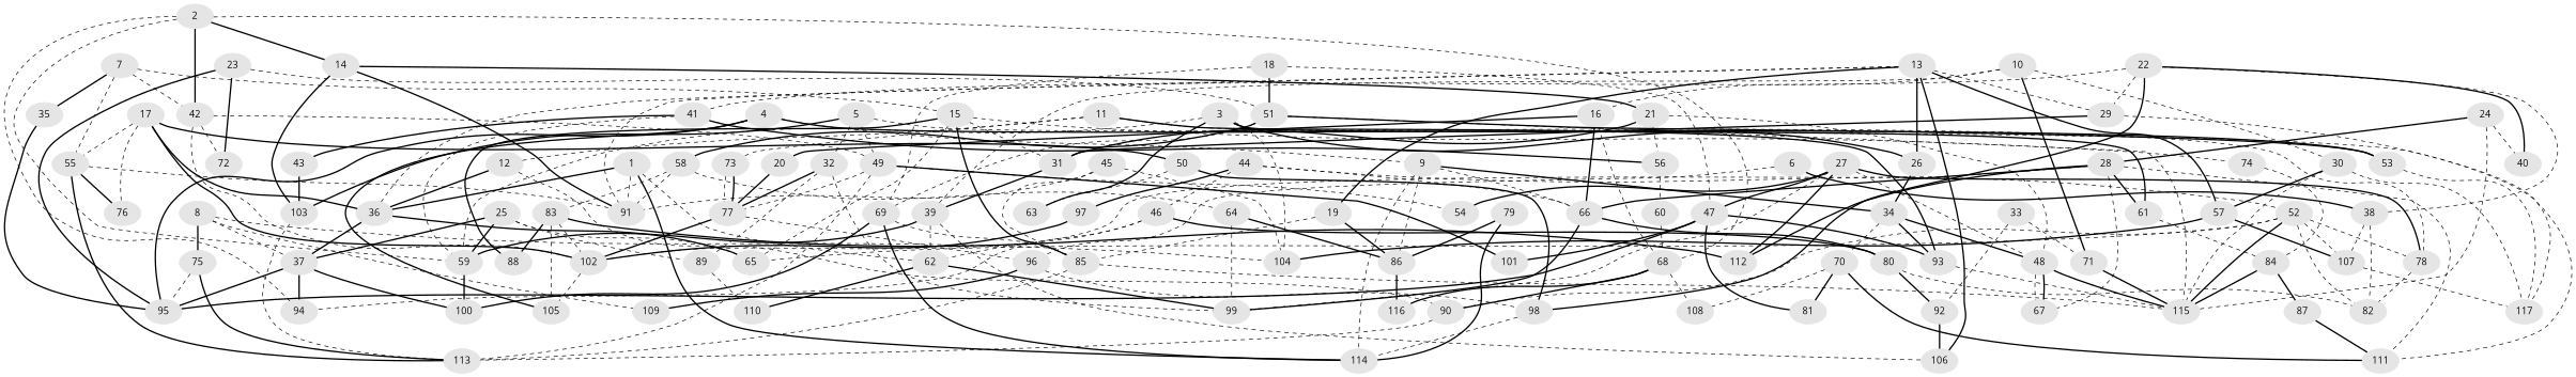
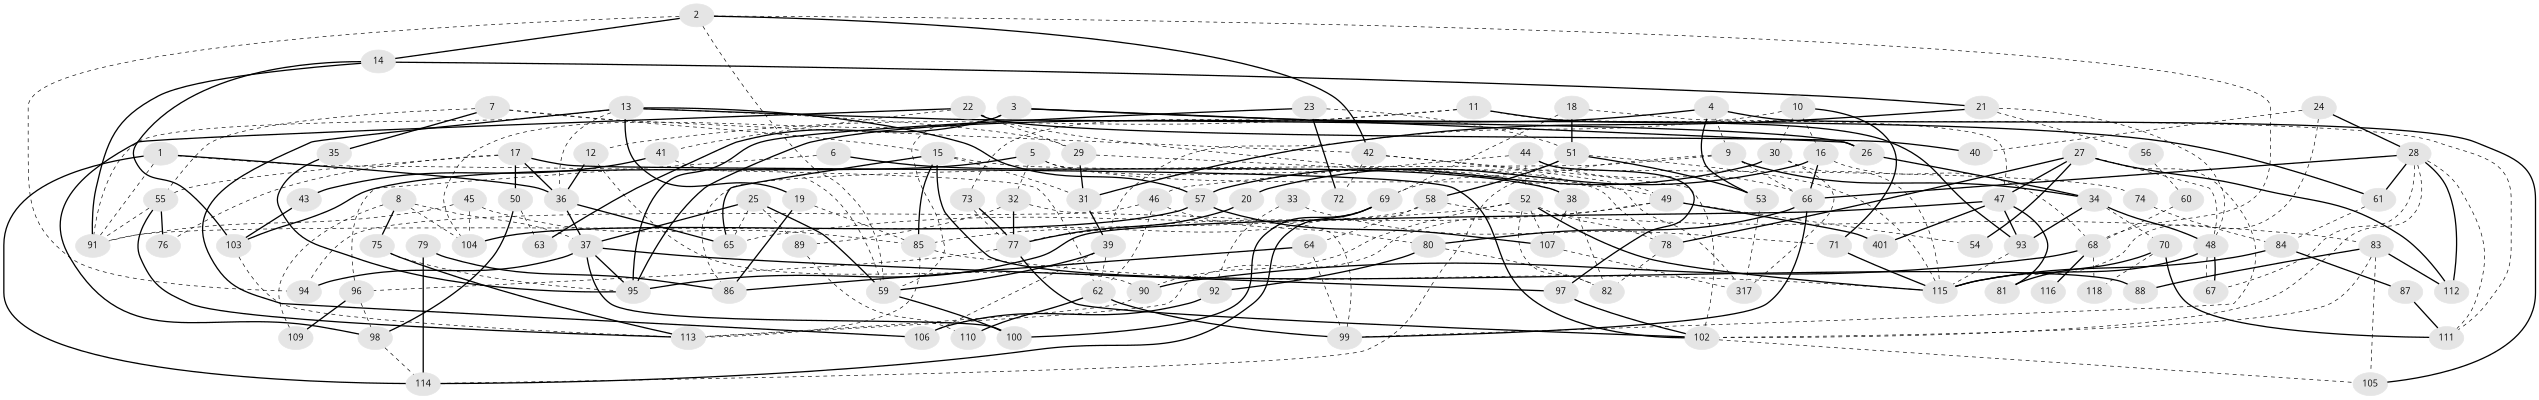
  graph {
    fontname="Open Sans"
    node [color=gray90 fontname="Open Sans" style=filled]
    edge [fontname="Open Sans" style=dashed]
    1
    36
    62
    91
    114
    37
    65
    99
    110
    2
    14
    42
    59
    68
    94
    103
    21
    49
    102
    72
    100
    90
-   108
+   108 [label=118]
    116
    3
    26
    61
    63
    104
    34
    84
    4
    9
    53
    95
    105
    86
    66
-   117
+   117 [label=317]
    5
    32
    78
    77
    89
    54
-   101
+   101 [label=401]
    113
    82
    6
    38
    96
    107
    109
    98
    7
    15
    35
    55
    31
    74
    85
    88
    76
    8
    75
    97
    93
    48
    70
    41
    56
    43
    10
    16
    30
    39
    71
    20
    57
    115
    106
    11
    12
    73
    111
    13
    19
    29
    80
    17
    50
    18
    47
    51
    69
    81
    58
    67
    60
    22
    40
    23
    24
    28
    112
    25
    27
    33
    92
    44
    46
    52
    45
    64
    83
    87
    79
    1 -- 36 [style=bold]
    1 -- 62
    1 -- 91
    1 -- 114 [style=bold]
    36 -- 37 [style=bold]
    36 -- 65 [style=bold]
    62 -- 99 [style=bold]
    62 -- 110 [style=bold]
    37 -- 94 [style=bold]
    37 -- 100 [style=bold]
    37 -- 95 [style=bold]
+   37 -- 97 [style=bold]
    2 -- 14 [style=bold]
    2 -- 42 [style=bold]
    2 -- 59
    2 -- 68
    2 -- 94
    14 -- 91 [style=bold]
    14 -- 103 [style=bold]
    14 -- 21 [style=bold]
    42 -- 49
    42 -- 102
    42 -- 72
    59 -- 100 [style=bold]
    68 -- 90 [style=bold]
    68 -- 108
    68 -- 116 [style=bold]
    103 -- 113
    21 -- 31 [style=bold]
    21 -- 48
    21 -- 56
    49 -- 77
    49 -- 54
    49 -- 101 [style=bold]
    49 -- 113
    102 -- 105
    90 -- 113
    3 -- 59
    3 -- 26 [style=bold]
    3 -- 61 [style=bold]
    3 -- 63 [style=bold]
    3 -- 104
    26 -- 34 [style=bold]
    61 -- 84
    34 -- 93 [style=bold]
    34 -- 48 [style=bold]
    34 -- 70
    84 -- 115 [style=bold]
    84 -- 87 [style=bold]
    4 -- 9
    4 -- 53 [style=bold]
    4 -- 95 [style=bold]
    4 -- 105 [style=bold]
    9 -- 114
    9 -- 34 [style=bold]
    9 -- 86
    9 -- 66
    53 -- 117
-   86 -- 116 [style=bold]
    66 -- 99 [style=bold]
    66 -- 80 [style=bold]
    5 -- 103 [style=bold]
    5 -- 49
    5 -- 32
    5 -- 78
    32 -- 99
    32 -- 77 [style=bold]
    32 -- 89
    78 -- 82
    77 -- 102 [style=bold]
    77 -- 96
    89 -- 110
    6 -- 38 [style=bold]
    6 -- 96
    38 -- 82
    38 -- 107
    96 -- 109 [style=bold]
    96 -- 98
    107 -- 117
    98 -- 114
    7 -- 42
    7 -- 15
    7 -- 35 [style=bold]
    7 -- 55
-   15 -- 65
+   15 -- 65 [style=bold]
    15 -- 31
    15 -- 74
    15 -- 85 [style=bold]
    15 -- 88 [style=bold]
    35 -- 95 [style=bold]
    55 -- 91
    55 -- 113 [style=bold]
    55 -- 76 [style=bold]
    31 -- 39 [style=bold]
    74 -- 84
    85 -- 113
    85 -- 115
    8 -- 37
    8 -- 104
    8 -- 109
    8 -- 75 [style=bold]
    75 -- 95
    75 -- 113 [style=bold]
    97 -- 102 [style=bold]
    93 -- 115
    48 -- 115 [style=bold]
    48 -- 67
    48 -- 67 [style=bold]
    70 -- 108
    70 -- 111 [style=bold]
    70 -- 81 [style=bold]
    41 -- 59
-   41 -- 56 [style=bold]
    41 -- 43 [style=bold]
    56 -- 60
    43 -- 103 [style=bold]
    10 -- 16
    10 -- 30
    10 -- 39
    10 -- 71 [style=bold]
    16 -- 68
    16 -- 66 [style=bold]
    16 -- 20 [style=bold]
    30 -- 117
    30 -- 57 [style=bold]
    30 -- 115
    39 -- 62
    39 -- 59 [style=bold]
    39 -- 106
    71 -- 115 [style=bold]
    20 -- 77 [style=bold]
    57 -- 104 [style=bold]
    57 -- 107 [style=bold]
    11 -- 93 [style=bold]
    11 -- 12
    11 -- 73
    11 -- 111
    12 -- 36 [style=bold]
    12 -- 90
    73 -- 77
    73 -- 77 [style=bold]
    13 -- 36
    13 -- 91
    13 -- 26 [style=bold]
    13 -- 57 [style=bold]
    13 -- 106 [style=bold]
    13 -- 19 [style=bold]
    13 -- 29
    19 -- 86 [style=bold]
    19 -- 85
    29 -- 117
    29 -- 31 [style=bold]
    80 -- 82
    80 -- 92 [style=bold]
    17 -- 36 [style=bold]
    17 -- 102 [style=bold]
    17 -- 55
    17 -- 76
    17 -- 50 [style=bold]
    50 -- 63
    50 -- 98 [style=bold]
    18 -- 47
    18 -- 51 [style=bold]
    18 -- 69
    47 -- 95 [style=bold]
    47 -- 101 [style=bold]
    47 -- 93 [style=bold]
    47 -- 81 [style=bold]
    51 -- 53 [style=bold]
    51 -- 115
    51 -- 69
    51 -- 58 [style=bold]
    69 -- 114 [style=bold]
    69 -- 100 [style=bold]
    69 -- 85
    58 -- 91
    58 -- 64
    58 -- 83
    60 -- 68
    22 -- 38
    22 -- 98 [style=bold]
    22 -- 41
    22 -- 29
    22 -- 40 [style=bold]
    23 -- 72 [style=bold]
    23 -- 95 [style=bold]
    23 -- 51
    24 -- 115
    24 -- 40
    24 -- 28 [style=bold]
    28 -- 102
    28 -- 61 [style=bold]
    28 -- 66 [style=bold]
    28 -- 111
    28 -- 67
    28 -- 112 [style=bold]
    25 -- 37 [style=bold]
    25 -- 65
    25 -- 59 [style=bold]
    25 -- 89
    27 -- 99
    27 -- 78 [style=bold]
    27 -- 54 [style=bold]
    27 -- 48
    27 -- 47 [style=bold]
    27 -- 112 [style=bold]
    33 -- 71
    33 -- 92
    92 -- 106 [style=bold]
    44 -- 66
    44 -- 97 [style=bold]
    44 -- 46
    44 -- 52
    46 -- 62
    46 -- 94
-   46 -- 80 [style=bold]
+   46 -- 80
    52 -- 65
    52 -- 90
    52 -- 78
    52 -- 82
    52 -- 107
    52 -- 115 [style=bold]
    45 -- 91
    45 -- 104
    45 -- 85
    64 -- 99
    64 -- 86 [style=bold]
    83 -- 102
    83 -- 105
    83 -- 88 [style=bold]
    83 -- 112 [style=bold]
    87 -- 111 [style=bold]
    79 -- 114 [style=bold]
    79 -- 86 [style=bold]
  }
